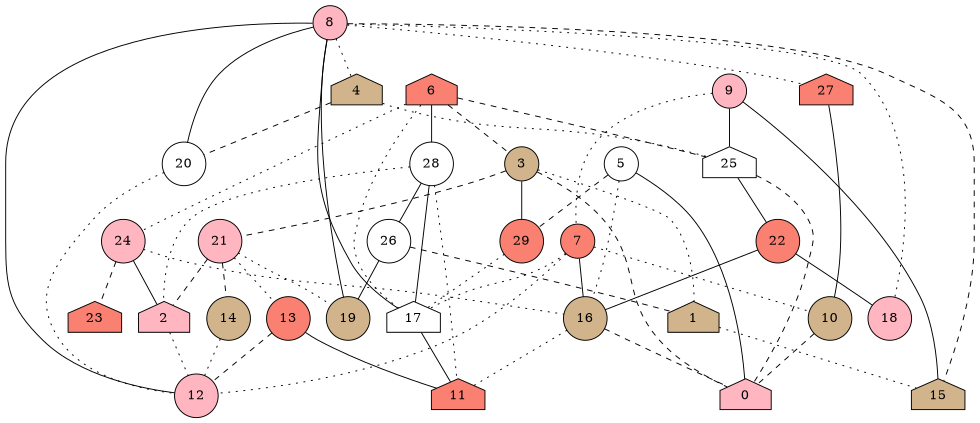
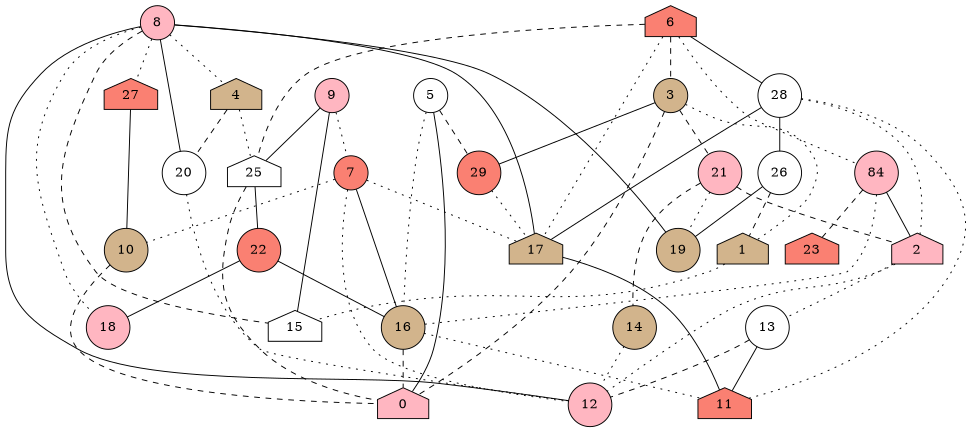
  digraph {
    node [fillcolor=lightpink shape=circle style=filled]
    edge [color=black dir=none style=dotted]
-   24
+   24 [label=84]
    23 [fillcolor=salmon shape=house]
    16 [fillcolor=tan]
    2 [shape=house]
-   15 [fillcolor=tan shape=house]
+   15 [fillcolor=white shape=house]
    11 [fillcolor=salmon shape=house]
    0 [shape=house]
    12
-   13 [fillcolor=salmon]
+   13 [fillcolor=white]
    29 [fillcolor=salmon]
-   17 [fillcolor=white shape=house]
+   17 [fillcolor=tan shape=house]
    14 [fillcolor=tan]
    26 [fillcolor=white]
    19 [fillcolor=tan]
    1 [fillcolor=tan shape=house]
    28 [fillcolor=white]
    9
    7 [fillcolor=salmon]
    25 [fillcolor=white shape=house]
    10 [fillcolor=tan]
    22 [fillcolor=salmon]
    18
    8
    4 [fillcolor=tan shape=house]
    27 [fillcolor=salmon shape=house]
    20 [fillcolor=white]
    6 [fillcolor=salmon shape=house]
    3 [fillcolor=tan]
    21
    5 [fillcolor=white]
    subgraph sub_1 {
      24
      23
      16
      2
      15
      11
      0
      12
      13
      29
      17
      14
      26
      19
      1
      28
      9
      7
      25
      10
      22
      18
      8
      4
      27
      20
      6
      3
      21
      5
    }
    24 -> 23 [style=dashed]
    24 -> 16
    24 -> 2 [style=solid]
    16 -> 11
    16 -> 0 [style=dashed]
    2 -> 12
    13 -> 11 [style=solid]
    13 -> 12 [style=dashed]
    29 -> 17
    17 -> 11 [style=solid]
    14 -> 12
    26 -> 19 [style=solid]
    26 -> 1 [style=dashed]
    1 -> 15
    28 -> 2
    28 -> 11
    28 -> 17 [style=solid]
    28 -> 26 [style=solid]
    9 -> 15 [style=solid]
    9 -> 7
    9 -> 25 [style=solid]
    7 -> 16 [style=solid]
    7 -> 12
    7 -> 17
    7 -> 10
    25 -> 0 [style=dashed]
    25 -> 22 [style=solid]
    10 -> 0 [style=dashed]
    22 -> 16 [style=solid]
    22 -> 18 [style=solid]
    8 -> 15 [style=dashed]
    8 -> 12 [style=solid]
    8 -> 17 [style=solid]
    8 -> 19 [style=solid]
    8 -> 18
    8 -> 4
    8 -> 27
    8 -> 20 [style=solid]
    4 -> 25
    4 -> 20 [style=dashed]
    27 -> 10 [style=solid]
    20 -> 12
    6 -> 24
    6 -> 17
    6 -> 28 [style=solid]
    6 -> 25 [style=dashed]
    6 -> 3 [style=dashed]
    3 -> 0 [style=dashed]
    3 -> 29 [style=solid]
    3 -> 1
    3 -> 21 [style=dashed]
    21 -> 2 [style=dashed]
-   21 -> 13
+   2 -> 13
    21 -> 14 [style=dashed]
    21 -> 19
    5 -> 16
    5 -> 0 [style=solid]
    5 -> 29 [style=dashed]
  }
